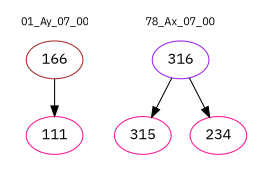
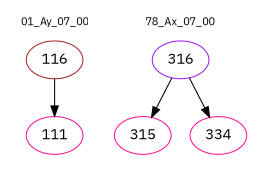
  digraph {
    fontname="IBM Plex Sans"
    node [color=deeppink fontname="IBM Plex Sans"]
    edge [color=black fontname="IBM Plex Sans"]
-   n1 [color=brown label=166]
+   n1 [color=brown label=116]
    n2 [label=111]
    n3 [color=purple label=316]
    n4 [label=315]
-   n5 [label=234]
+   n5 [label=334]
    subgraph cluster_1 {
      color=white
      fontsize=10
      label="01_Ay_07_00"
      n1
      n2
    }
    subgraph cluster_2 {
      color=white
      fontsize=10
      label="78_Ax_07_00"
      n3
      n4
      n5
    }
    n1 -> n2
    n3 -> n4
    n3 -> n5
  }
